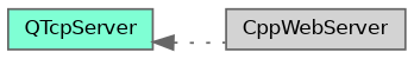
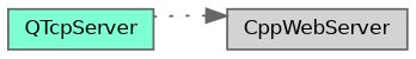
  digraph {
    rankdir=LR
    node [color=gray40 fontname=Helvetica fontsize=10 shape=record style=filled]
    n1 [fillcolor=aquamarine height=0.2 label=QTcpServer width=0.4]
    n2 [fillcolor=lightgrey height=0.2 label=CppWebServer width=0.4]
-   n1 -> n2 [color=gray40 dir=back fontname=Helvetica fontsize=10 labelfontname=Helvetica labelfontsize=10 style=dotted]
+   n2 -> n1 [color=gray40 dir=back fontname=Helvetica fontsize=10 labelfontname=Helvetica labelfontsize=10 style=dotted]
  }
